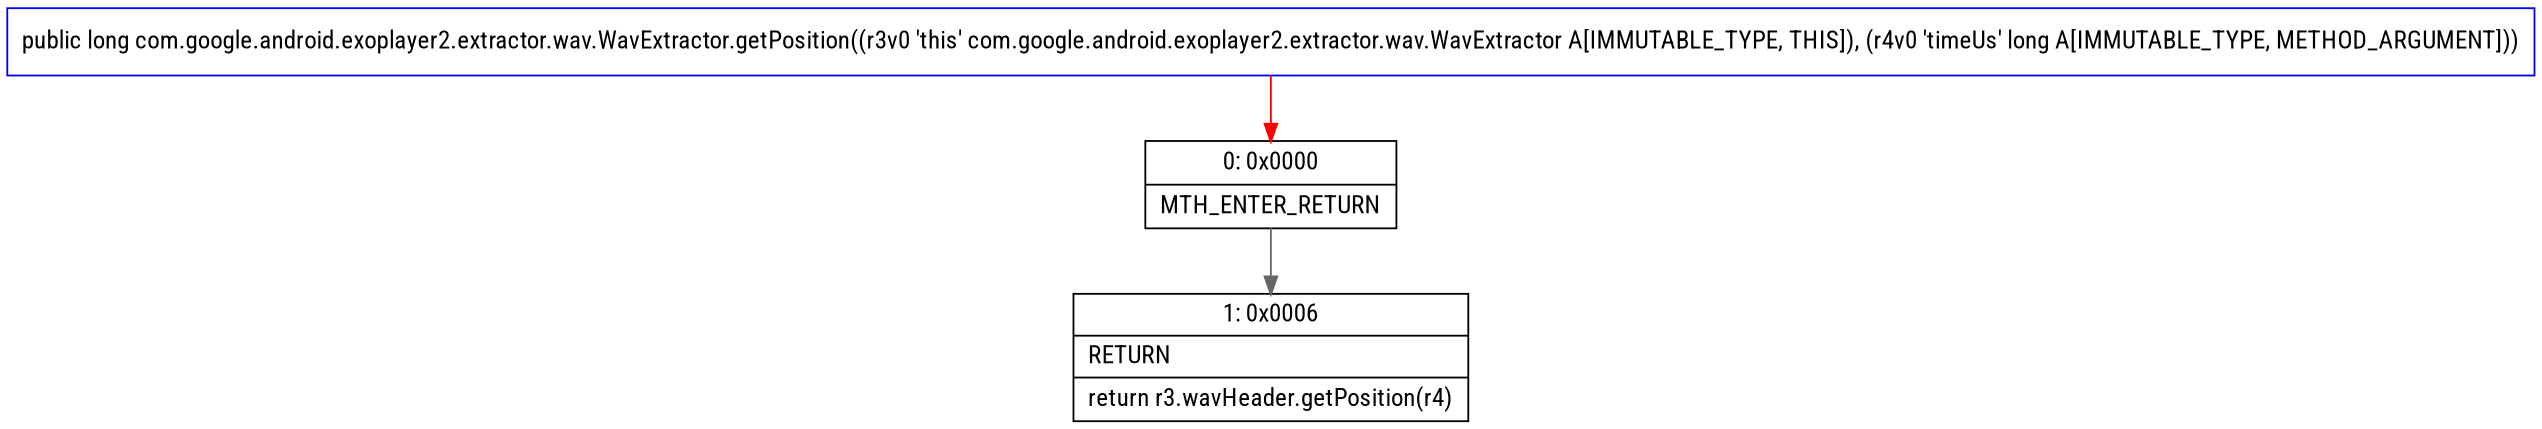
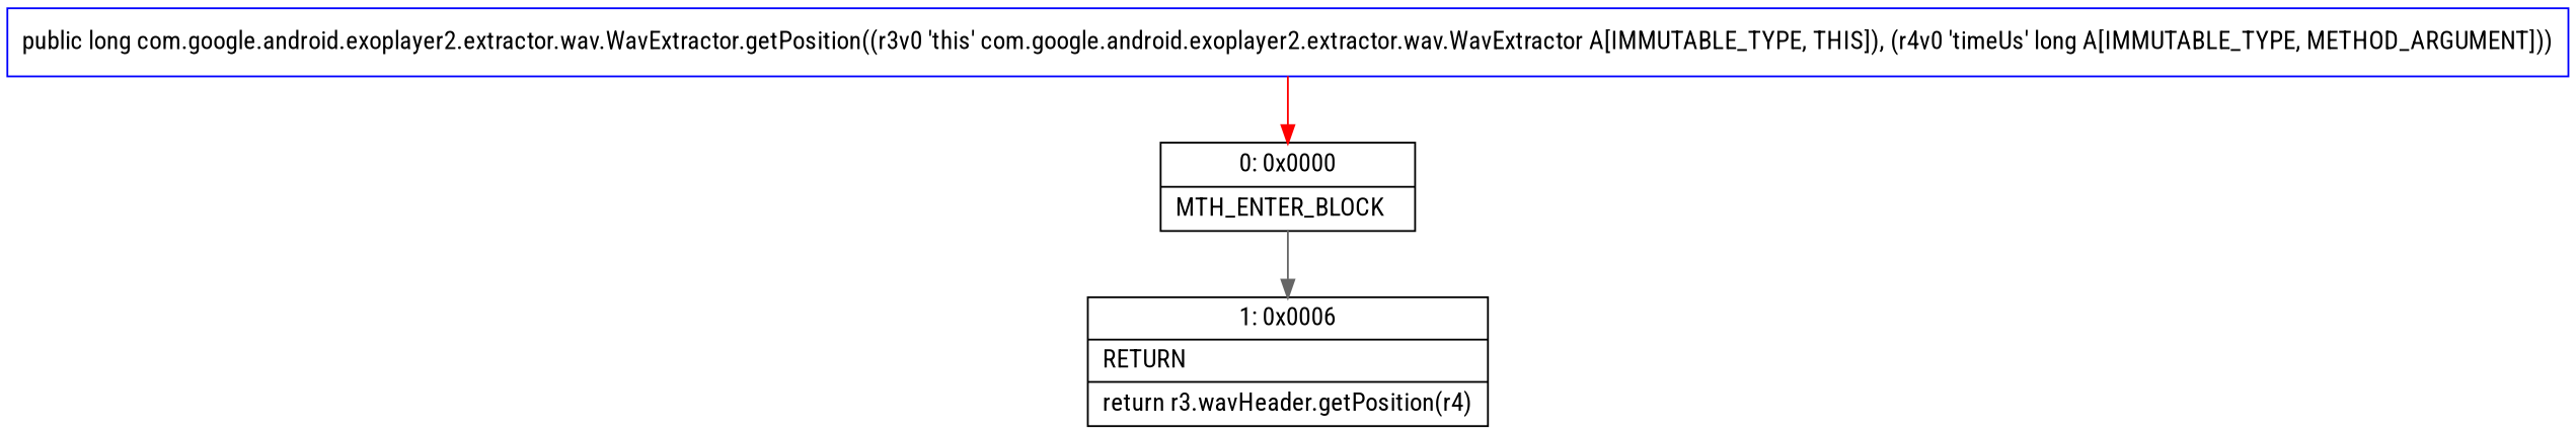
  digraph {
    fontname="Roboto Condensed"
    node [shape=record color=black fontname="Roboto Condensed"]
    edge [fontname="Roboto Condensed"]
-   n1 [label="{0\:\ 0x0000|MTH_ENTER_RETURN\l}"]
+   n1 [label="{0\:\ 0x0000|MTH_ENTER_BLOCK\l}"]
    n2 [label="{1\:\ 0x0006|RETURN\l|return r3.wavHeader.getPosition(r4)\l}"]
    n3 [label="{public long com.google.android.exoplayer2.extractor.wav.WavExtractor.getPosition((r3v0 'this' com.google.android.exoplayer2.extractor.wav.WavExtractor A[IMMUTABLE_TYPE, THIS]), (r4v0 'timeUs' long A[IMMUTABLE_TYPE, METHOD_ARGUMENT])) }" color=blue]
    n1 -> n2 [color=gray40]
    n3 -> n1 [color=red]
  }
